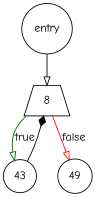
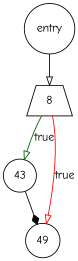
  digraph {
    fontname="Comic Neue"
    node [shape=circle fontname="Comic Neue"]
    edge [arrowhead=onormal fontname="Comic Neue"]
    n1 [label=entry]
    8 [shape=trapezium]
    43
    49
    n1 -> 8
    8 -> 43 [color=darkgreen label=true]
-   8 -> 49 [color=red label=false]
-   43 -> 8 [arrowhead=diamond]
+   8 -> 49 [color=red label=true]
+   43 -> 49 [arrowhead=diamond]
  }
